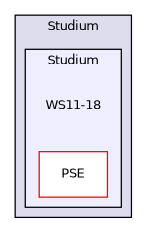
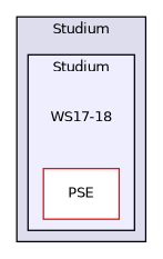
  digraph {
    compound=true
    rankdir=LR
    node [fontname=Helvetica fontsize=10]
-   n1 [label="WS11-18" shape=plaintext]
+   n1 [label="WS17-18" shape=plaintext]
    n2 [color=red fillcolor=white label=PSE shape=box style=filled]
    subgraph cluster_1 {
      bgcolor="#ddddee"
      fontname=Helvetica
      fontsize=10
      label=Studium
      pencolor=black
      subgraph cluster_2 {
        bgcolor="#eeeeff"
        fontname=Helvetica
        fontsize=10
        pencolor=black
        n1
        n2
      }
    }
  }
